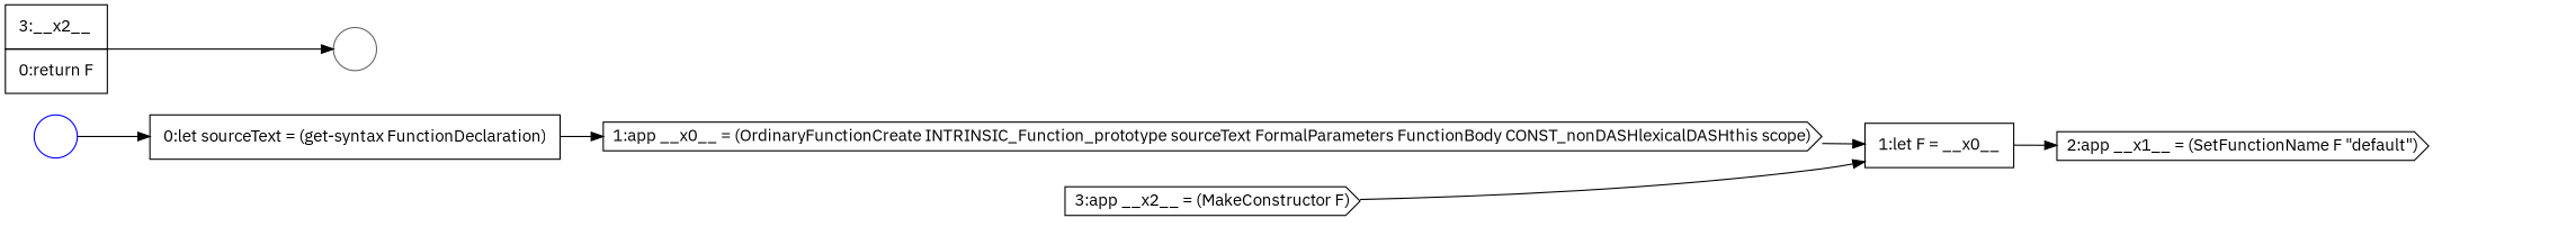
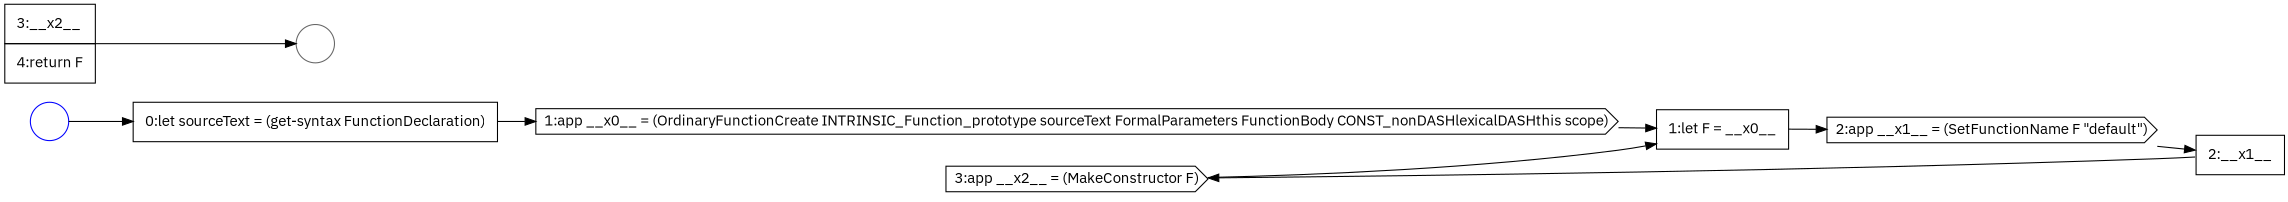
  digraph {
    fontname="IBM Plex Sans"
    rankdir=LR
    node [color=black fillcolor=white fontname="IBM Plex Sans" shape=none style=filled]
    edge [color=black fontname="IBM Plex Sans"]
    n1 [label=<<font color="black">3:app __x2__ = (MakeConstructor F)</font>> shape=cds]
    n2 [label=<<font color="black">     <table border="0" cellborder="1" cellspacing="0" cellpadding="10">       <tr><td align="left">1:let F = __x0__</td></tr>     </table>   </font>> margin=0]
-   n3 [label=<<font color="black">     <table border="0" cellborder="1" cellspacing="0" cellpadding="10">       <tr><td align="left">3:__x2__</td></tr>       <tr><td align="left">0:return F</td></tr>     </table>   </font>> margin=0]
+   n3 [label=<<font color="black">     <table border="0" cellborder="1" cellspacing="0" cellpadding="10">       <tr><td align="left">3:__x2__</td></tr>       <tr><td align="left">4:return F</td></tr>     </table>   </font>> margin=0]
    n4 [color=gray40 label=" " shape=circle]
    n5 [label=<<font color="black">2:app __x1__ = (SetFunctionName F &quot;default&quot;)</font>> shape=cds]
+   n6 [label=<<font color="black">     <table border="0" cellborder="1" cellspacing="0" cellpadding="10">       <tr><td align="left">2:__x1__</td></tr>     </table>   </font>> margin=0]
    n7 [label=<<font color="black">     <table border="0" cellborder="1" cellspacing="0" cellpadding="10">       <tr><td align="left">0:let sourceText = (get-syntax FunctionDeclaration)</td></tr>     </table>   </font>> margin=0]
    n8 [label=<<font color="black">1:app __x0__ = (OrdinaryFunctionCreate INTRINSIC_Function_prototype sourceText FormalParameters FunctionBody CONST_nonDASHlexicalDASHthis scope)</font>> shape=cds]
    n9 [color=blue label=" " shape=circle]
    n1 -> n2
    n2 -> n5
    n3 -> n4
+   n5 -> n6
+   n6 -> n1
    n7 -> n8
    n8 -> n2
    n9 -> n7
  }
